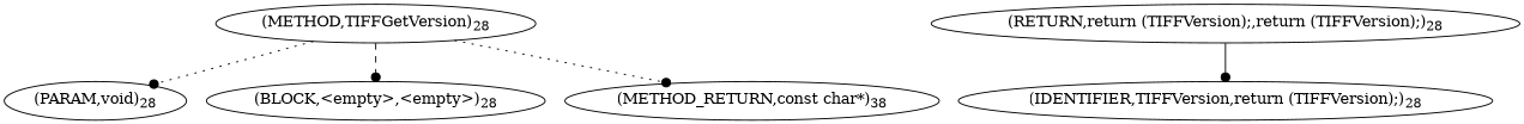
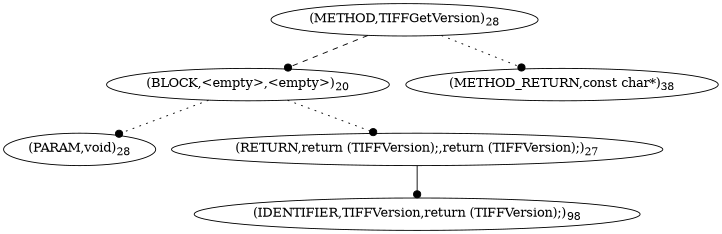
  digraph {
    edge [arrowhead=dot style=dotted]
    n1 [label=<(METHOD,TIFFGetVersion)<SUB>28</SUB>>]
    n2 [label=<(PARAM,void)<SUB>28</SUB>>]
-   n3 [label=<(BLOCK,&lt;empty&gt;,&lt;empty&gt;)<SUB>28</SUB>>]
+   n3 [label=<(BLOCK,&lt;empty&gt;,&lt;empty&gt;)<SUB>20</SUB>>]
    n4 [label=<(METHOD_RETURN,const char*)<SUB>38</SUB>>]
-   n5 [label=<(RETURN,return (TIFFVersion);,return (TIFFVersion);)<SUB>28</SUB>>]
-   n6 [label=<(IDENTIFIER,TIFFVersion,return (TIFFVersion);)<SUB>28</SUB>>]
-   n1 -> n2
+   n5 [label=<(RETURN,return (TIFFVersion);,return (TIFFVersion);)<SUB>27</SUB>>]
+   n6 [label=<(IDENTIFIER,TIFFVersion,return (TIFFVersion);)<SUB>98</SUB>>]
+   n3 -> n2
    n1 -> n3 [style=dashed]
    n1 -> n4
+   n3 -> n5
    n5 -> n6 [style=solid]
  }
